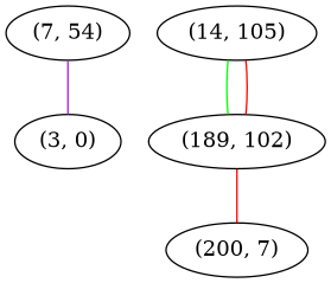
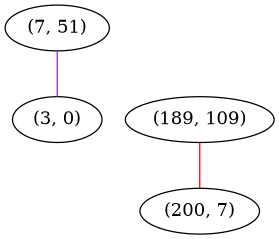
  graph {
    edge [color=red weight=1]
    n1 [label="(3, 0)"]
-   "(7, 51)" [label="(7, 54)"]
-   "(14, 105)"
-   "(189, 109)" [label="(189, 102)"]
+   "(7, 51)"
+   "(189, 109)"
    "(200, 7)"
    "(7, 51)" -- n1 [color=purple weight=4]
-   "(14, 105)" -- "(189, 109)" [color=green weight=2]
-   "(14, 105)" -- "(189, 109)"
    "(189, 109)" -- "(200, 7)"
  }
